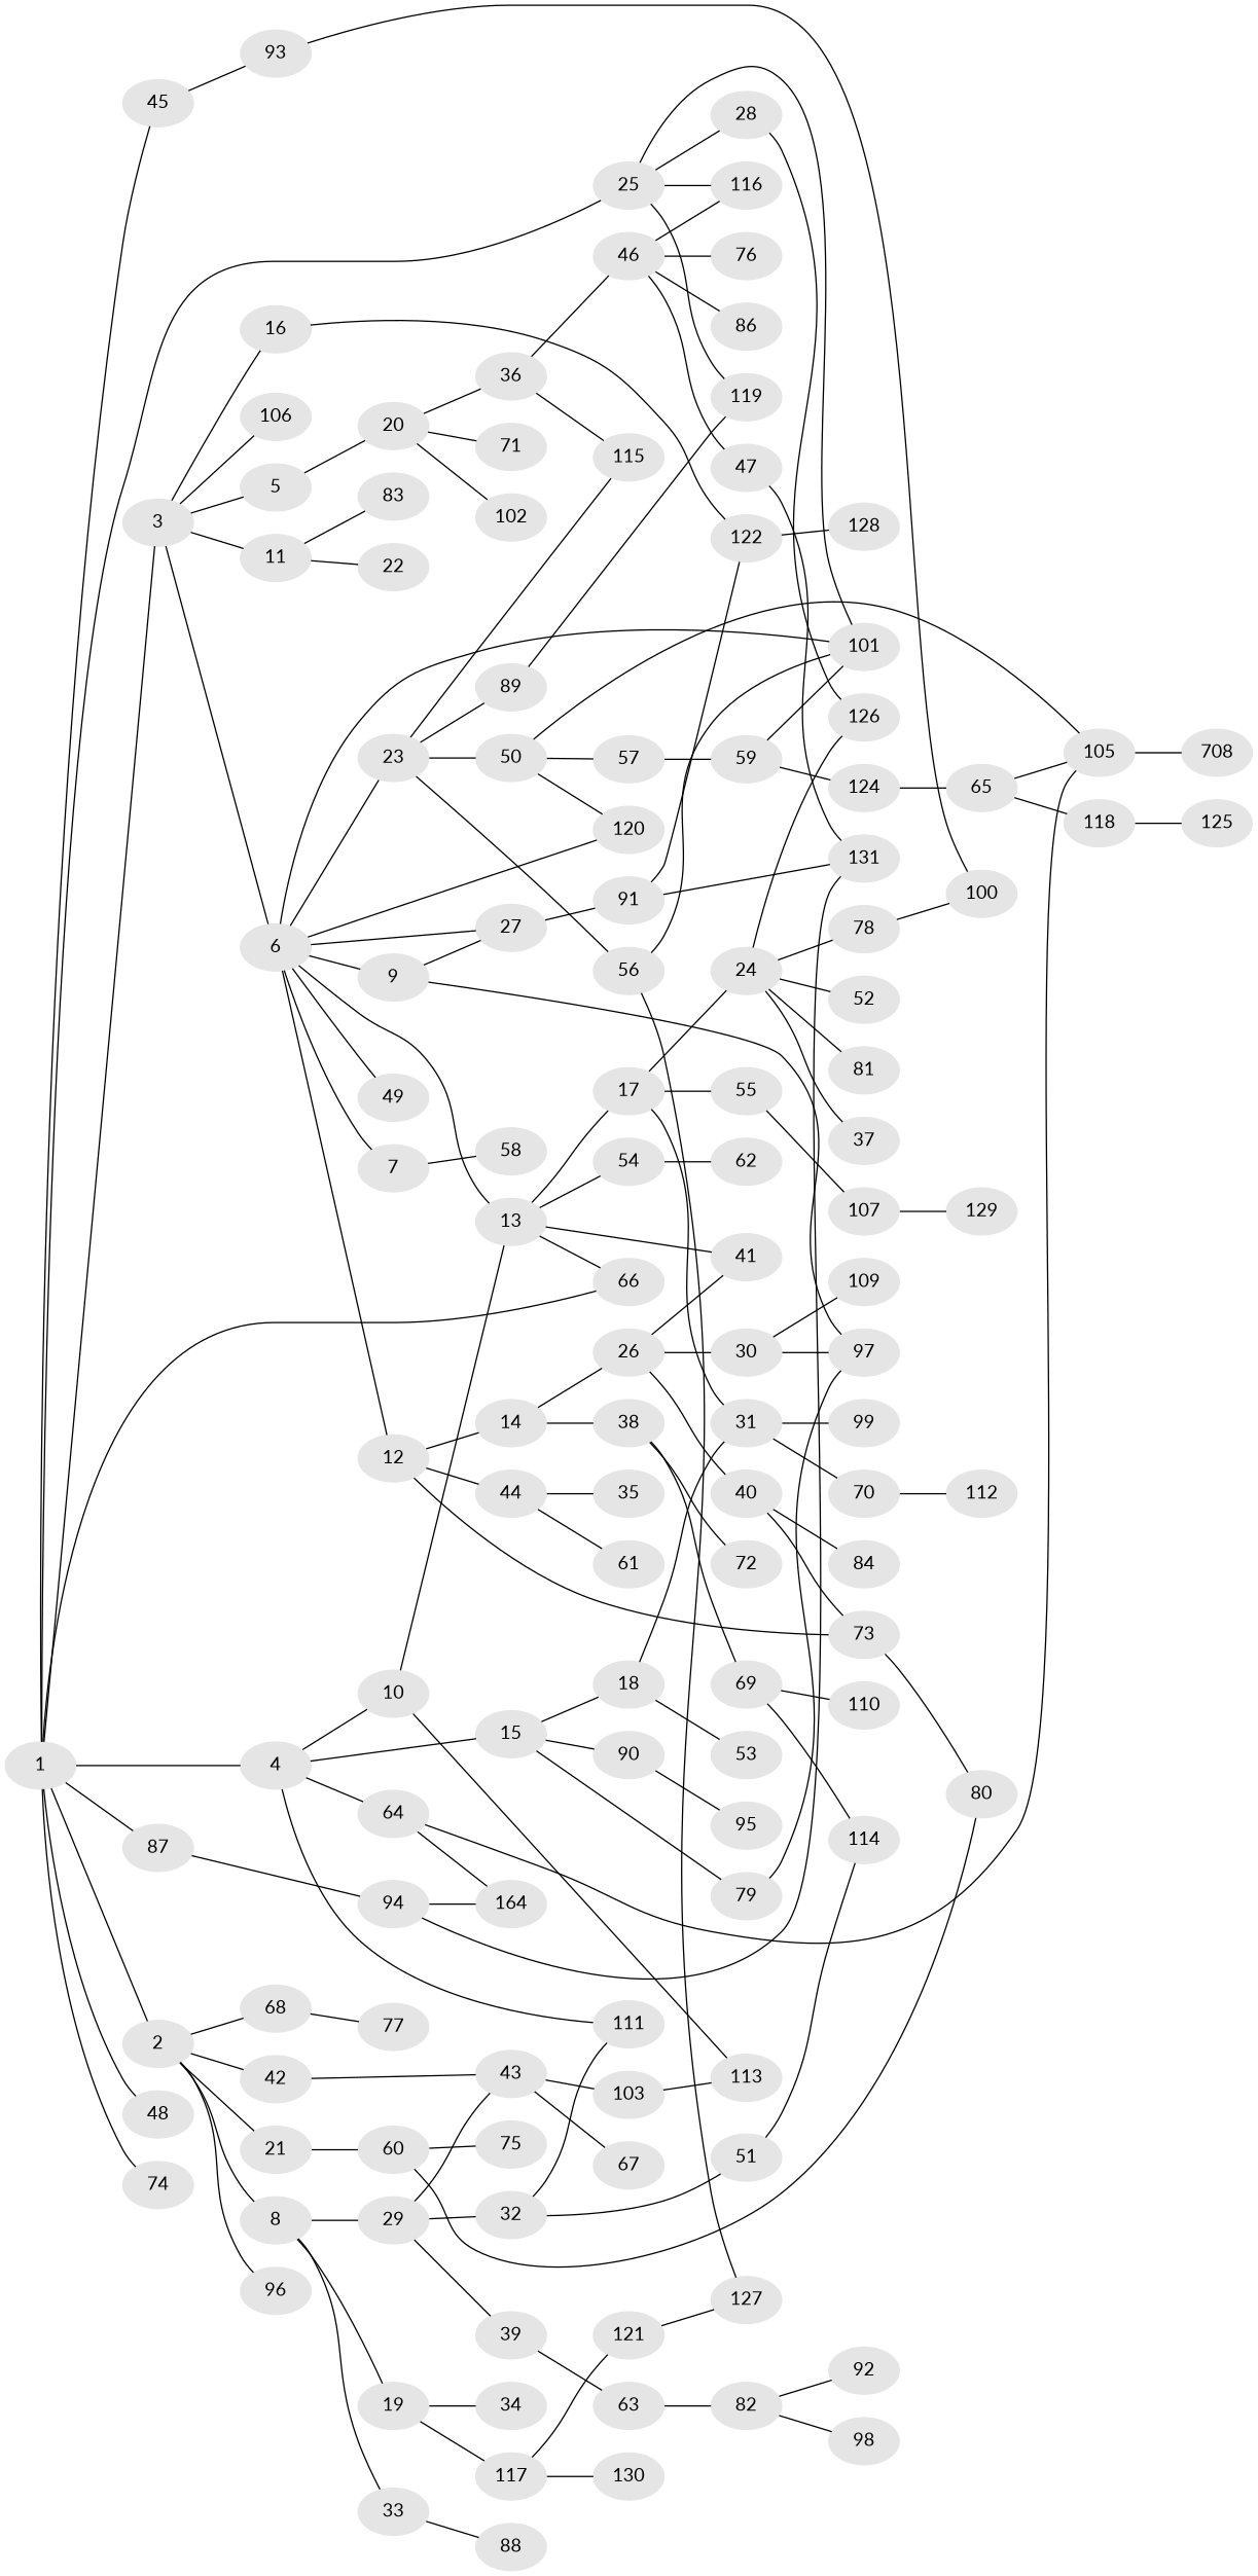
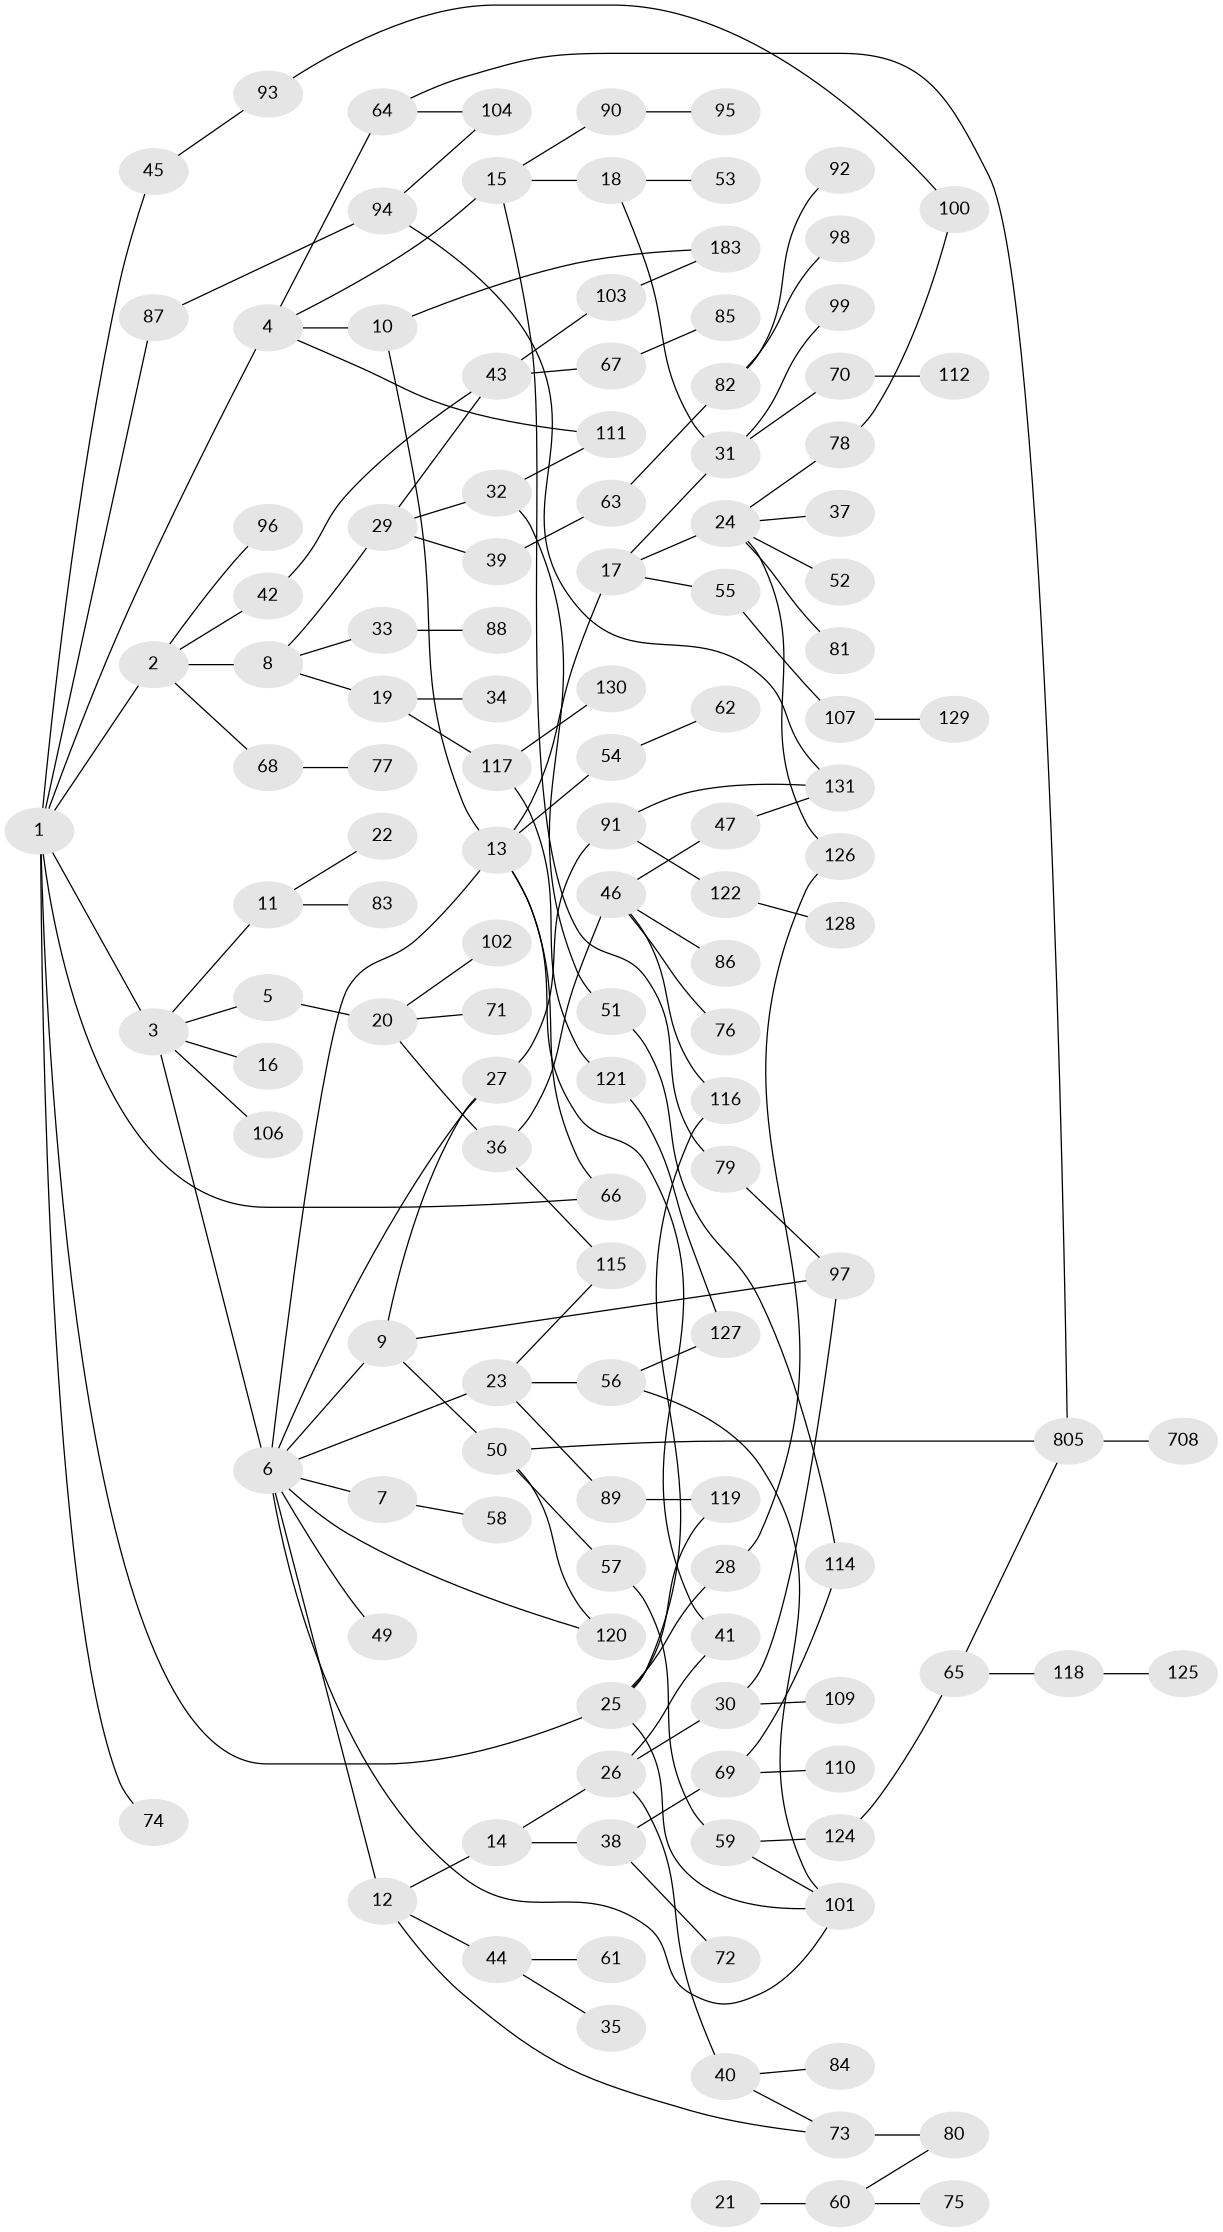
  graph {
    fontname=Lato
    rankdir=LR
    node [color=gray90 fontname=Lato style=filled]
    edge [fontname=Lato]
    1
    2
    3
    4
    25
    45
-   48
    66
    74
    87
    8
    21
    42
    68
    96
    5
    6
    11
    16
    106
    10
    15
    64
    111
    101
    28
    116
    119
    93
    94
    19
    29
    33
    60
    43
    77
    20
    7
    9
    12
    13
    23
    27
    49
    120
    22
    83
    122
-   113
+   113 [label=183]
    18
    79
    90
-   105
-   104 [label=164]
+   105 [label=805]
+   104
    36
    71
    102
    58
    50
    97
    14
    44
    73
    17
    41
    54
    56
    89
    115
    91
    34
    117
    32
    39
    88
    57
    26
    38
    35
    61
    80
    24
    31
    55
    62
    30
    40
    69
    72
    53
    95
    128
    37
    52
    78
    81
    126
    70
    99
    107
    121
    130
    46
    75
    127
    100
    109
    84
    131
    51
    63
    67
    103
    112
    114
    47
    76
    86
    110
    82
    65
    118
+   85
    59
    n125 [label=708]
    129
    124
    92
    98
    125
    1 -- 2
    1 -- 3
    1 -- 4
    1 -- 25
    1 -- 45
-   1 -- 48
    1 -- 66
    1 -- 74
    1 -- 87
    2 -- 8
-   2 -- 21
    2 -- 42
    2 -- 68
    2 -- 96
    3 -- 5
    3 -- 6
    3 -- 11
    3 -- 16
    3 -- 106
    4 -- 10
    4 -- 15
    4 -- 64
    4 -- 111
    25 -- 101
    25 -- 28
    25 -- 116
    25 -- 119
    45 -- 93
    87 -- 94
    8 -- 19
    8 -- 29
    8 -- 33
    21 -- 60
    42 -- 43
    68 -- 77
    5 -- 20
    6 -- 101
    6 -- 7
    6 -- 9
    6 -- 12
    6 -- 13
    6 -- 23
    6 -- 27
    6 -- 49
    6 -- 120
    11 -- 22
    11 -- 83
-   16 -- 122
    10 -- 13
    10 -- 113
    15 -- 18
    15 -- 79
    15 -- 90
    64 -- 105
    64 -- 104
    28 -- 126
    93 -- 100
    94 -- 104
    94 -- 131
    19 -- 34
    19 -- 117
    29 -- 43
    29 -- 32
    29 -- 39
    33 -- 88
    60 -- 80
    60 -- 75
    43 -- 67
    43 -- 103
    20 -- 36
    20 -- 71
    20 -- 102
    7 -- 58
    9 -- 27
-   23 -- 50
+   9 -- 50
    9 -- 97
    12 -- 14
    12 -- 44
    12 -- 73
    13 -- 66
    13 -- 17
    13 -- 41
    13 -- 54
    23 -- 56
    23 -- 89
    23 -- 115
    27 -- 91
    122 -- 128
    18 -- 31
    18 -- 53
    79 -- 97
    90 -- 95
    105 -- n125
    36 -- 115
    36 -- 46
    50 -- 120
    50 -- 105
    50 -- 57
    14 -- 26
    14 -- 38
    44 -- 35
    44 -- 61
    73 -- 80
    17 -- 24
    17 -- 31
    17 -- 55
    54 -- 62
    56 -- 101
    56 -- 127
    89 -- 119
    91 -- 122
    91 -- 131
    117 -- 121
    117 -- 130
    32 -- 111
    32 -- 51
    39 -- 63
    57 -- 59
    26 -- 41
    26 -- 30
    26 -- 40
    38 -- 69
    38 -- 72
    24 -- 37
    24 -- 52
    24 -- 78
    24 -- 81
    24 -- 126
    31 -- 70
    31 -- 99
    55 -- 107
    30 -- 97
    30 -- 109
    40 -- 73
    40 -- 84
    69 -- 114
    69 -- 110
    78 -- 100
    70 -- 112
    107 -- 129
    121 -- 127
    46 -- 116
    46 -- 47
    46 -- 76
    46 -- 86
    51 -- 114
    63 -- 82
+   67 -- 85
    103 -- 113
    47 -- 131
    82 -- 92
    82 -- 98
    65 -- 105
    65 -- 118
    118 -- 125
    59 -- 101
    59 -- 124
    124 -- 65
  }
